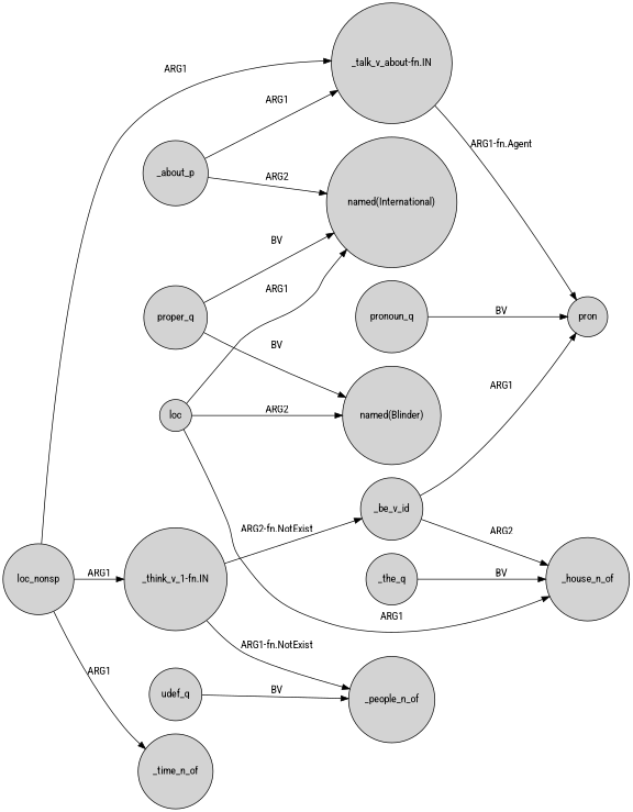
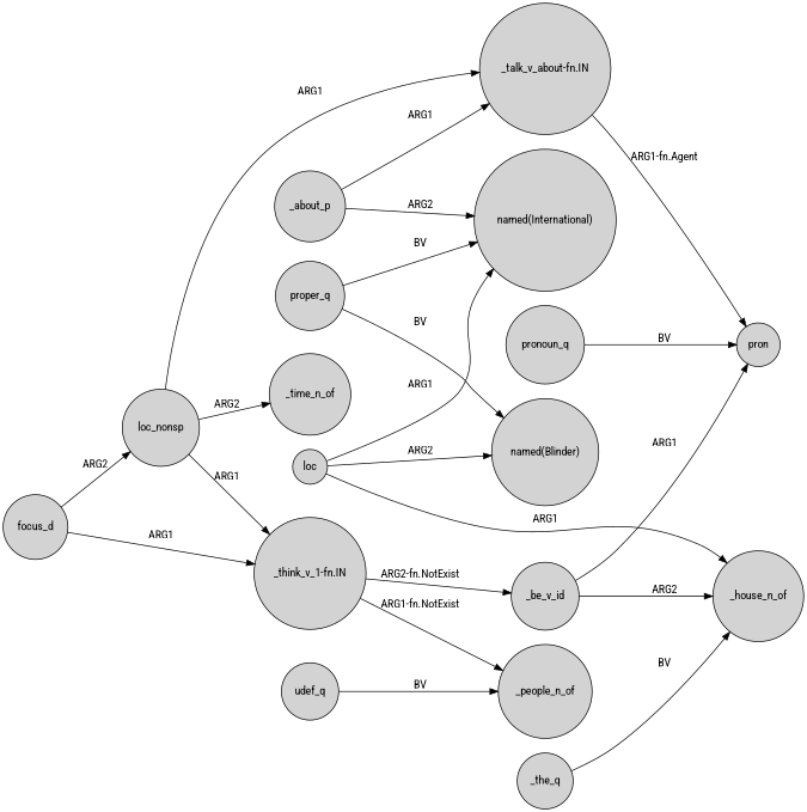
  digraph {
    fontname="Roboto Condensed"
    rankdir=LR
    node [fontname="Roboto Condensed" shape=circle style=filled]
    edge [fontname="Roboto Condensed"]
    n1 [label=loc]
    "named(International)"
    _house_n_of
    "named(Blinder)"
+   focus_d
    loc_nonsp
    "_think_v_1-fn.IN"
    "_talk_v_about-fn.IN"
    _time_n_of
    _be_v_id
    _people_n_of
    pron
    _about_p
    _the_q
    udef_q
    pronoun_q
    proper_q
    n1 -> "named(International)" [label=ARG1]
    n1 -> _house_n_of [label=ARG1]
    n1 -> "named(Blinder)" [label=ARG2]
+   focus_d -> loc_nonsp [label=ARG2]
+   focus_d -> "_think_v_1-fn.IN" [label=ARG1]
    loc_nonsp -> "_think_v_1-fn.IN" [label=ARG1]
    loc_nonsp -> "_talk_v_about-fn.IN" [label=ARG1]
-   loc_nonsp -> _time_n_of [label=ARG1]
+   loc_nonsp -> _time_n_of [label=ARG2]
    "_think_v_1-fn.IN" -> _be_v_id [label="ARG2-fn.NotExist"]
    "_think_v_1-fn.IN" -> _people_n_of [label="ARG1-fn.NotExist"]
    "_talk_v_about-fn.IN" -> pron [label="ARG1-fn.Agent"]
    _be_v_id -> _house_n_of [label=ARG2]
    _be_v_id -> pron [label=ARG1]
    _about_p -> "named(International)" [label=ARG2]
    _about_p -> "_talk_v_about-fn.IN" [label=ARG1]
    _the_q -> _house_n_of [label=BV]
    udef_q -> _people_n_of [label=BV]
    pronoun_q -> pron [label=BV]
    proper_q -> "named(International)" [label=BV]
    proper_q -> "named(Blinder)" [label=BV]
  }
